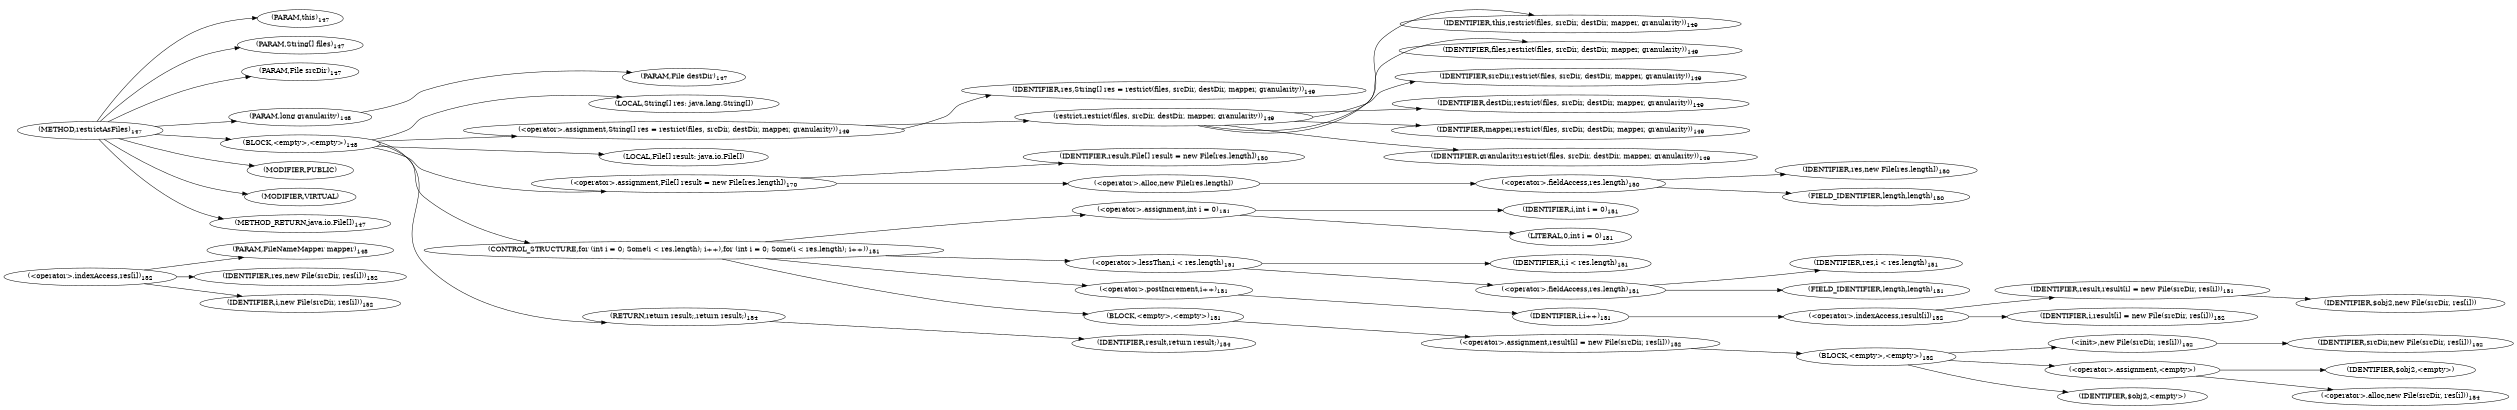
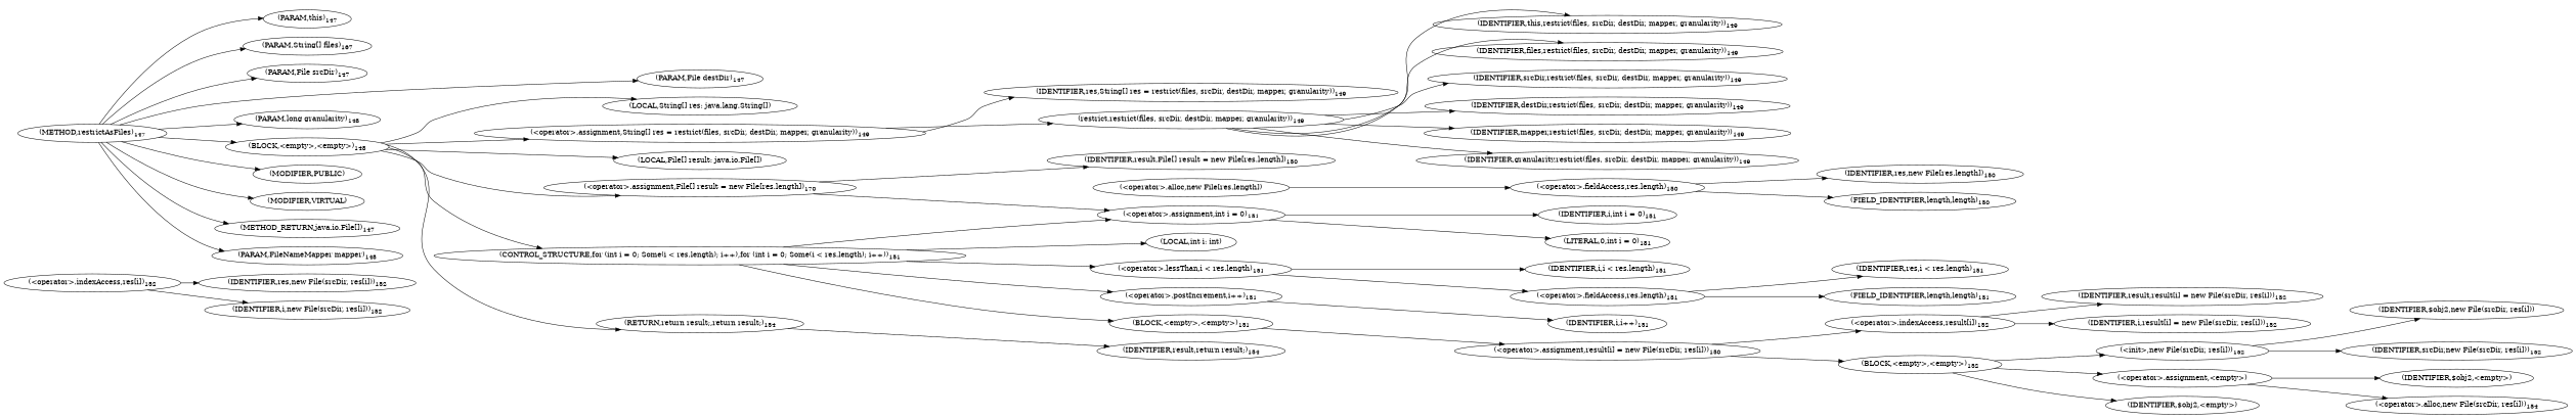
  digraph {
    rankdir=LR
    n1 [label=<(METHOD,restrictAsFiles)<SUB>147</SUB>>]
    n2 [label=<(PARAM,this)<SUB>147</SUB>>]
-   n3 [label=<(PARAM,String[] files)<SUB>147</SUB>>]
+   n3 [label=<(PARAM,String[] files)<SUB>167</SUB>>]
    n4 [label=<(PARAM,File srcDir)<SUB>147</SUB>>]
    n5 [label=<(PARAM,File destDir)<SUB>147</SUB>>]
    n6 [label=<(PARAM,FileNameMapper mapper)<SUB>148</SUB>>]
    n7 [label=<(PARAM,long granularity)<SUB>148</SUB>>]
    n8 [label=<(BLOCK,&lt;empty&gt;,&lt;empty&gt;)<SUB>148</SUB>>]
    n9 [label=<(MODIFIER,PUBLIC)>]
    n10 [label=<(MODIFIER,VIRTUAL)>]
    n11 [label=<(METHOD_RETURN,java.io.File[])<SUB>147</SUB>>]
    n12 [label=<(LOCAL,String[] res: java.lang.String[])>]
    n13 [label=<(&lt;operator&gt;.assignment,String[] res = restrict(files, srcDir, destDir, mapper, granularity))<SUB>149</SUB>>]
    n14 [label=<(LOCAL,File[] result: java.io.File[])>]
    n15 [label=<(&lt;operator&gt;.assignment,File[] result = new File[res.length])<SUB>170</SUB>>]
    n16 [label=<(CONTROL_STRUCTURE,for (int i = 0; Some(i &lt; res.length); i++),for (int i = 0; Some(i &lt; res.length); i++))<SUB>151</SUB>>]
    n17 [label=<(RETURN,return result;,return result;)<SUB>154</SUB>>]
    n18 [label=<(IDENTIFIER,res,String[] res = restrict(files, srcDir, destDir, mapper, granularity))<SUB>149</SUB>>]
    n19 [label=<(restrict,restrict(files, srcDir, destDir, mapper, granularity))<SUB>149</SUB>>]
    n20 [label=<(IDENTIFIER,result,File[] result = new File[res.length])<SUB>150</SUB>>]
    n21 [label=<(&lt;operator&gt;.alloc,new File[res.length])>]
+   n22 [label=<(LOCAL,int i: int)>]
    n23 [label=<(&lt;operator&gt;.assignment,int i = 0)<SUB>151</SUB>>]
    n24 [label=<(&lt;operator&gt;.lessThan,i &lt; res.length)<SUB>151</SUB>>]
    n25 [label=<(&lt;operator&gt;.postIncrement,i++)<SUB>151</SUB>>]
    n26 [label=<(BLOCK,&lt;empty&gt;,&lt;empty&gt;)<SUB>151</SUB>>]
    n27 [label=<(IDENTIFIER,result,return result;)<SUB>154</SUB>>]
    n28 [label=<(IDENTIFIER,this,restrict(files, srcDir, destDir, mapper, granularity))<SUB>149</SUB>>]
    n29 [label=<(IDENTIFIER,files,restrict(files, srcDir, destDir, mapper, granularity))<SUB>149</SUB>>]
    n30 [label=<(IDENTIFIER,srcDir,restrict(files, srcDir, destDir, mapper, granularity))<SUB>149</SUB>>]
    n31 [label=<(IDENTIFIER,destDir,restrict(files, srcDir, destDir, mapper, granularity))<SUB>149</SUB>>]
    n32 [label=<(IDENTIFIER,mapper,restrict(files, srcDir, destDir, mapper, granularity))<SUB>149</SUB>>]
    n33 [label=<(IDENTIFIER,granularity,restrict(files, srcDir, destDir, mapper, granularity))<SUB>149</SUB>>]
    n34 [label=<(&lt;operator&gt;.fieldAccess,res.length)<SUB>150</SUB>>]
    n35 [label=<(IDENTIFIER,res,new File[res.length])<SUB>150</SUB>>]
    n36 [label=<(FIELD_IDENTIFIER,length,length)<SUB>150</SUB>>]
    n37 [label=<(IDENTIFIER,i,int i = 0)<SUB>151</SUB>>]
    n38 [label=<(LITERAL,0,int i = 0)<SUB>181</SUB>>]
    n39 [label=<(IDENTIFIER,i,i &lt; res.length)<SUB>151</SUB>>]
    n40 [label=<(&lt;operator&gt;.fieldAccess,res.length)<SUB>151</SUB>>]
    n41 [label=<(IDENTIFIER,i,i++)<SUB>151</SUB>>]
-   n42 [label=<(&lt;operator&gt;.assignment,result[i] = new File(srcDir, res[i]))<SUB>152</SUB>>]
+   n42 [label=<(&lt;operator&gt;.assignment,result[i] = new File(srcDir, res[i]))<SUB>150</SUB>>]
    n43 [label=<(IDENTIFIER,res,i &lt; res.length)<SUB>151</SUB>>]
    n44 [label=<(FIELD_IDENTIFIER,length,length)<SUB>151</SUB>>]
    n45 [label=<(&lt;operator&gt;.indexAccess,result[i])<SUB>152</SUB>>]
    n46 [label=<(BLOCK,&lt;empty&gt;,&lt;empty&gt;)<SUB>152</SUB>>]
-   n47 [label=<(IDENTIFIER,result,result[i] = new File(srcDir, res[i]))<SUB>151</SUB>>]
+   n47 [label=<(IDENTIFIER,result,result[i] = new File(srcDir, res[i]))<SUB>152</SUB>>]
    n48 [label=<(IDENTIFIER,i,result[i] = new File(srcDir, res[i]))<SUB>152</SUB>>]
    n49 [label=<(&lt;operator&gt;.assignment,&lt;empty&gt;)>]
    n50 [label=<(&lt;init&gt;,new File(srcDir, res[i]))<SUB>152</SUB>>]
    n51 [label=<(IDENTIFIER,$obj2,&lt;empty&gt;)>]
    n52 [label=<(IDENTIFIER,$obj2,&lt;empty&gt;)>]
    n53 [label=<(&lt;operator&gt;.alloc,new File(srcDir, res[i]))<SUB>154</SUB>>]
    n54 [label=<(IDENTIFIER,$obj2,new File(srcDir, res[i]))>]
    n55 [label=<(IDENTIFIER,srcDir,new File(srcDir, res[i]))<SUB>152</SUB>>]
    n56 [label=<(&lt;operator&gt;.indexAccess,res[i])<SUB>152</SUB>>]
    n57 [label=<(IDENTIFIER,res,new File(srcDir, res[i]))<SUB>152</SUB>>]
    n58 [label=<(IDENTIFIER,i,new File(srcDir, res[i]))<SUB>152</SUB>>]
    n1 -> n2
    n1 -> n3
    n1 -> n4
-   n7 -> n5
-   n56 -> n6
+   n1 -> n5
+   n1 -> n6
    n1 -> n7
    n1 -> n8
    n1 -> n9
    n1 -> n10
    n1 -> n11
    n8 -> n12
    n8 -> n13
    n8 -> n14
    n8 -> n15
    n8 -> n16
    n8 -> n17
    n13 -> n18
    n13 -> n19
    n15 -> n20
-   n15 -> n21
+   n15 -> n23
+   n16 -> n22
    n16 -> n23
    n16 -> n24
    n16 -> n25
    n16 -> n26
    n17 -> n27
    n19 -> n28
    n19 -> n29
    n19 -> n30
    n19 -> n31
    n19 -> n32
    n19 -> n33
    n21 -> n34
    n23 -> n37
    n23 -> n38
    n24 -> n39
    n24 -> n40
    n25 -> n41
    n26 -> n42
    n34 -> n35
    n34 -> n36
    n40 -> n43
    n40 -> n44
-   n41 -> n45
+   n42 -> n45
    n42 -> n46
    n45 -> n47
    n45 -> n48
    n46 -> n49
    n46 -> n50
    n46 -> n51
    n49 -> n52
    n49 -> n53
-   n47 -> n54
+   n50 -> n54
    n50 -> n55
    n56 -> n57
    n56 -> n58
  }
